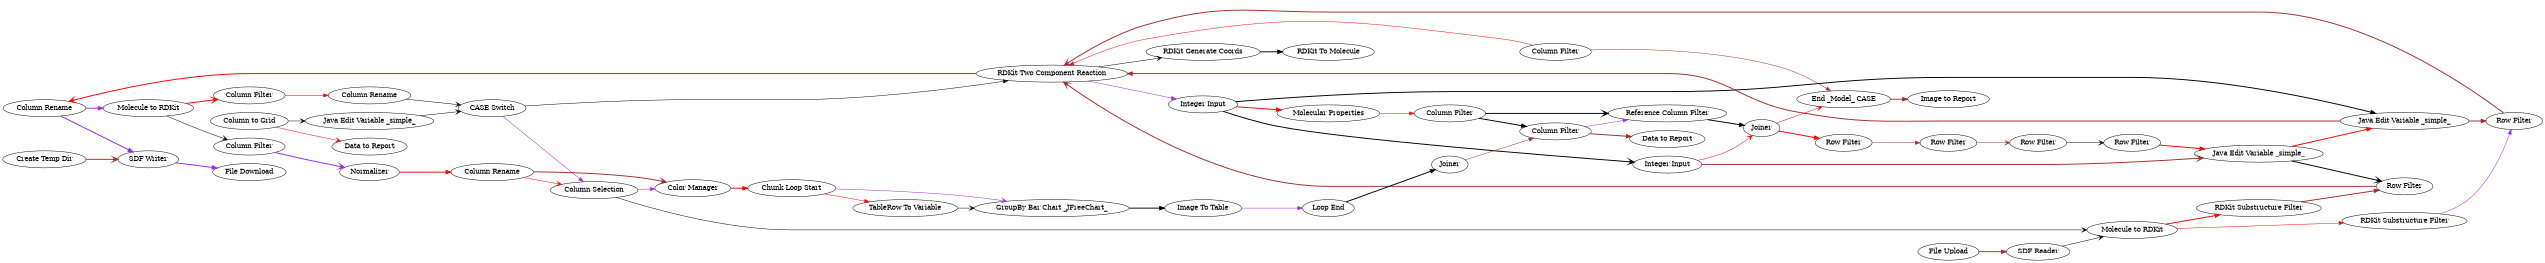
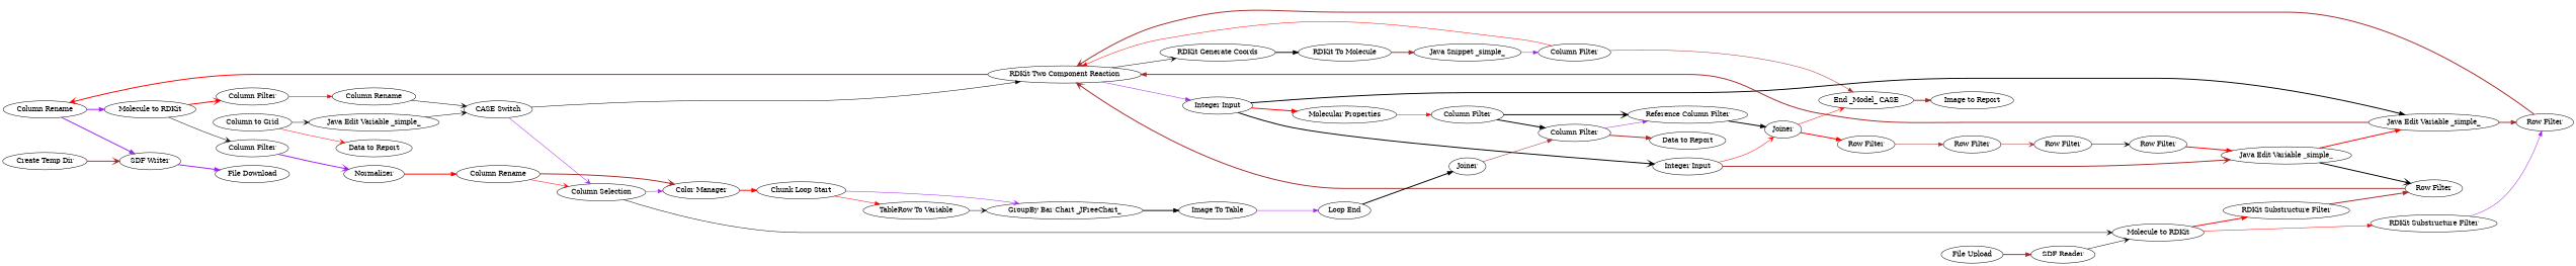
  digraph {
    rankdir=LR
    edge [arrowhead=normal color=black style=bold]
    n1 [label="SDF Writer"]
    n2 [label="File Download"]
    n3 [label="Column Filter"]
    n4 [label="End _Model_ CASE"]
    n5 [label="RDKit Two Component Reaction"]
    n6 [label="Image to Report"]
    n7 [label="Integer Input"]
    n8 [label="Column Rename"]
    n9 [label="RDKit Generate Coords"]
    n10 [label="Column Filter"]
    n11 [label="Column Filter"]
    n12 [label="Reference Column Filter"]
    n13 [label="Data to Report"]
    n14 [label=Joiner]
+   n15 [label="Java Snippet _simple_"]
    n16 [label="Molecule to RDKit"]
    n17 [label="Column Filter"]
    n18 [label="Column Filter"]
    n19 [label="Column Rename"]
    n20 [label=Normalizer]
    n21 [label="Column to Grid"]
    n22 [label="Data to Report"]
    n23 [label="Java Edit Variable _simple_"]
    n24 [label="Row Filter"]
    n25 [label="CASE Switch"]
    n26 [label="Column Selection"]
    n27 [label="Molecule to RDKit"]
    n28 [label="Color Manager"]
    n29 [label="Integer Input"]
    n30 [label="Java Edit Variable _simple_"]
    n31 [label="Row Filter"]
    n32 [label="Java Edit Variable _simple_"]
    n33 [label="Row Filter"]
    n34 [label="SDF Reader"]
    n35 [label="RDKit Substructure Filter"]
    n36 [label="RDKit Substructure Filter"]
    n37 [label="Row Filter"]
    n38 [label="Create Temp Dir"]
    n39 [label="Chunk Loop Start"]
    n40 [label="GroupBy Bar Chart _JFreeChart_"]
    n41 [label="TableRow To Variable"]
    n42 [label="Molecular Properties"]
    n43 [label="RDKit To Molecule"]
    n44 [label="Row Filter"]
    n45 [label="Row Filter"]
    n46 [label="File Upload"]
    n47 [label="Image To Table"]
    n48 [label="Loop End"]
    n49 [label="Column Rename"]
    n50 [label=Joiner]
    n1 -> n2 [color=purple]
    n3 -> n4 [color=brown style=solid]
    n3 -> n5 [color=red style=solid]
    n4 -> n6 [color=brown]
    n5 -> n7 [color=purple style=solid]
    n5 -> n8 [arrowhead=vee color=red]
    n5 -> n9 [arrowhead=vee style=solid]
    n7 -> n29 [arrowhead=vee]
    n7 -> n32
    n7 -> n42 [color=red]
    n8 -> n1 [color=purple]
    n8 -> n16 [color=purple]
    n9 -> n43
    n10 -> n11
    n10 -> n12 [arrowhead=vee]
    n11 -> n12 [color=purple style=solid]
    n11 -> n13 [color=brown]
    n12 -> n14
    n14 -> n4 [arrowhead=vee color=red style=solid]
    n14 -> n24 [color=red]
+   n15 -> n3 [color=purple style=solid]
    n16 -> n17 [arrowhead=vee color=red]
    n16 -> n18 [arrowhead=vee style=solid]
    n17 -> n19 [color=red style=solid]
    n18 -> n20 [arrowhead=vee color=purple]
    n19 -> n25 [arrowhead=vee style=solid]
    n20 -> n49 [color=red]
    n21 -> n22 [arrowhead=vee color=red style=solid]
    n21 -> n23 [arrowhead=vee style=solid]
    n23 -> n25 [arrowhead=vee style=solid]
    n24 -> n33 [color=brown style=solid]
    n25 -> n5 [style=solid]
-   n25 -> n26 [color=purple style=solid]
+   n25 -> n26 [arrowhead=vee color=purple style=solid]
    n26 -> n27 [arrowhead=vee style=solid]
    n26 -> n28 [color=purple style=solid]
    n27 -> n35 [color=red style=solid]
    n27 -> n36 [color=red]
    n28 -> n39 [color=red]
    n29 -> n14 [arrowhead=vee color=red style=solid]
    n29 -> n30 [arrowhead=vee color=brown]
    n30 -> n31 [arrowhead=vee]
    n30 -> n32 [color=red]
    n31 -> n5 [arrowhead=vee color=brown]
    n32 -> n5 [color=brown]
    n32 -> n37 [color=brown]
    n33 -> n44 [arrowhead=vee color=brown style=solid]
    n34 -> n27 [arrowhead=vee style=solid]
    n35 -> n37 [color=purple style=solid]
    n36 -> n31 [color=brown]
    n37 -> n5 [arrowhead=vee color=brown]
    n38 -> n1 [arrowhead=vee color=brown]
    n39 -> n40 [arrowhead=vee color=purple style=solid]
    n39 -> n41 [color=red style=solid]
    n40 -> n47
    n41 -> n40 [arrowhead=vee style=solid]
    n42 -> n10 [color=red style=solid]
+   n43 -> n15 [color=brown]
    n44 -> n45 [arrowhead=vee style=solid]
    n45 -> n30 [color=red]
    n46 -> n34 [color=brown]
    n47 -> n48 [color=purple style=solid]
    n48 -> n50
    n49 -> n26 [arrowhead=vee color=red style=solid]
    n49 -> n28 [arrowhead=vee color=brown]
    n50 -> n11 [color=brown style=solid]
  }
